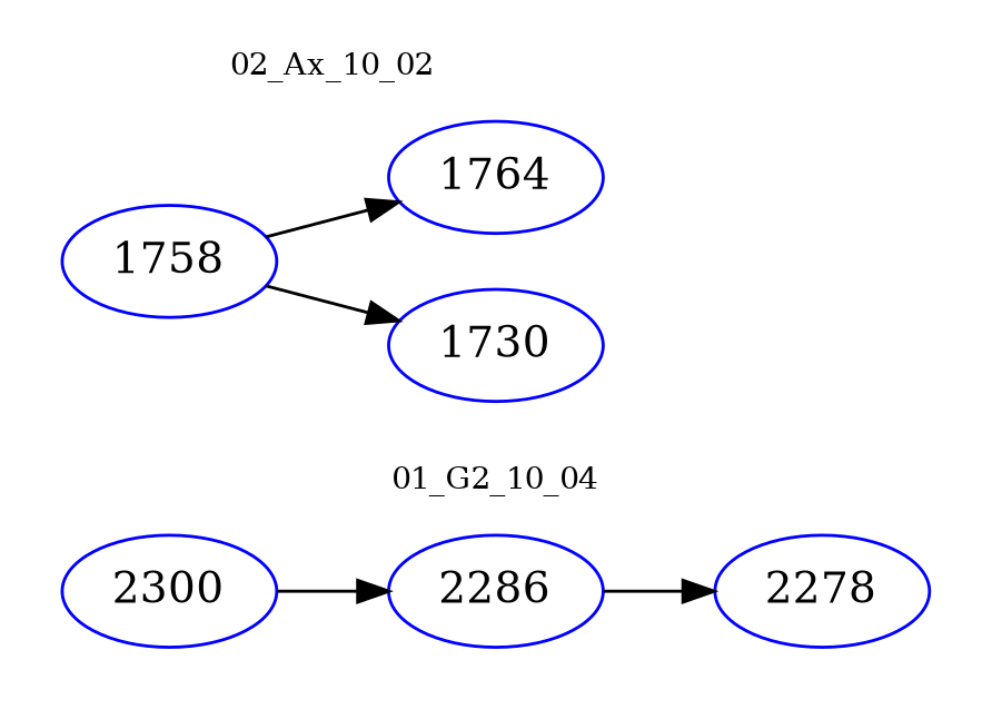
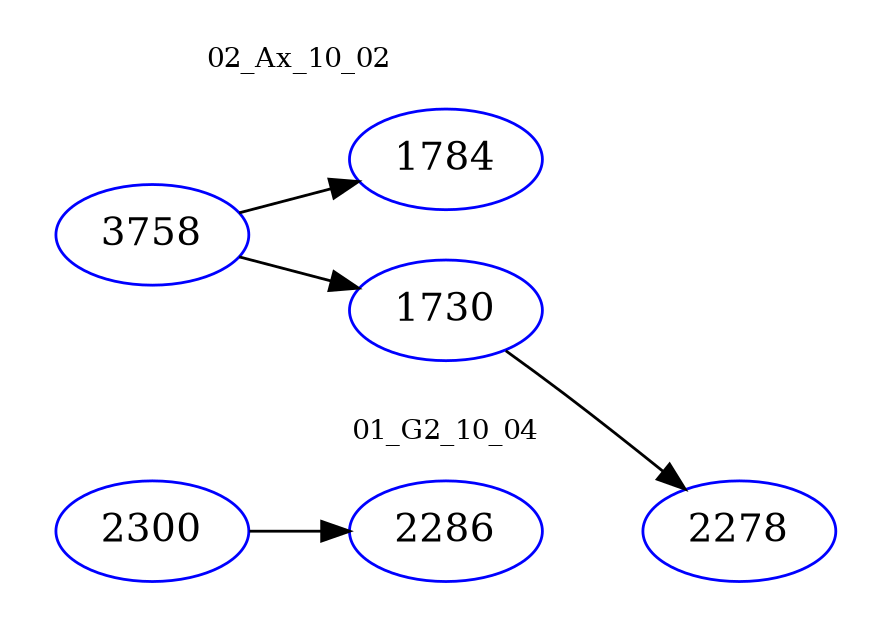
  digraph {
    rankdir=LR
    node [color=blue]
    edge [color=black]
-   n1 [label=1758]
+   n1 [label=3758]
    n2 [label=1730]
-   n3 [label=1764]
+   n3 [label=1784]
    n4 [label=2286]
    n5 [label=2278]
    n6 [label=2300]
    subgraph cluster_1 {
      color=white
      fontsize=10
      label="02_Ax_10_02"
      n1
      n2
      n3
    }
    subgraph cluster_2 {
      color=white
      fontsize=10
      label="01_G2_10_04"
      n4
      n5
      n6
    }
    n1 -> n2
    n1 -> n3
-   n4 -> n5
+   n2 -> n5
    n6 -> n4
  }
